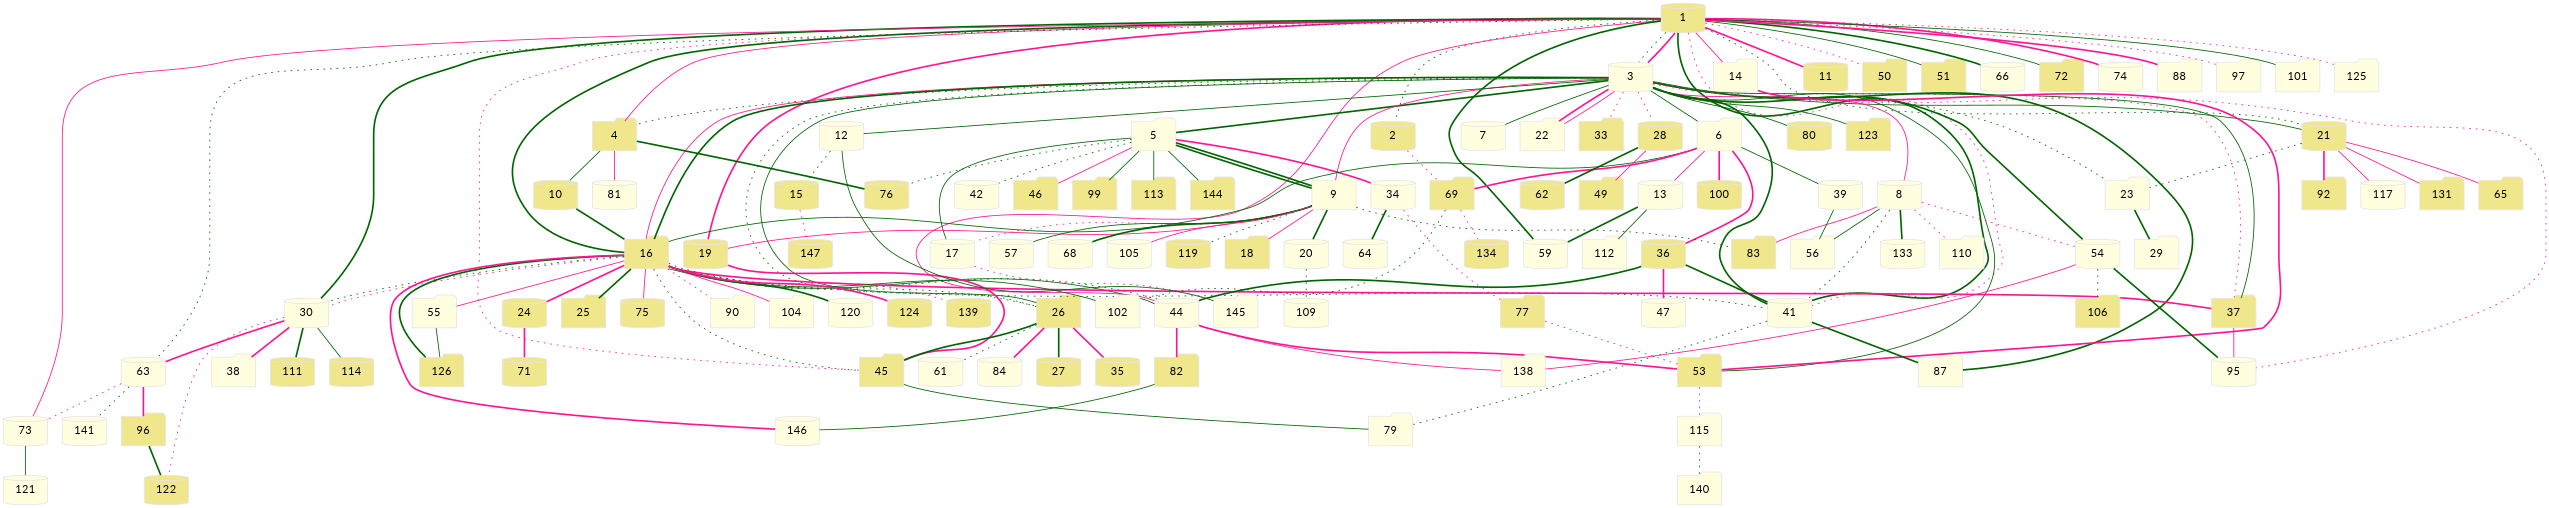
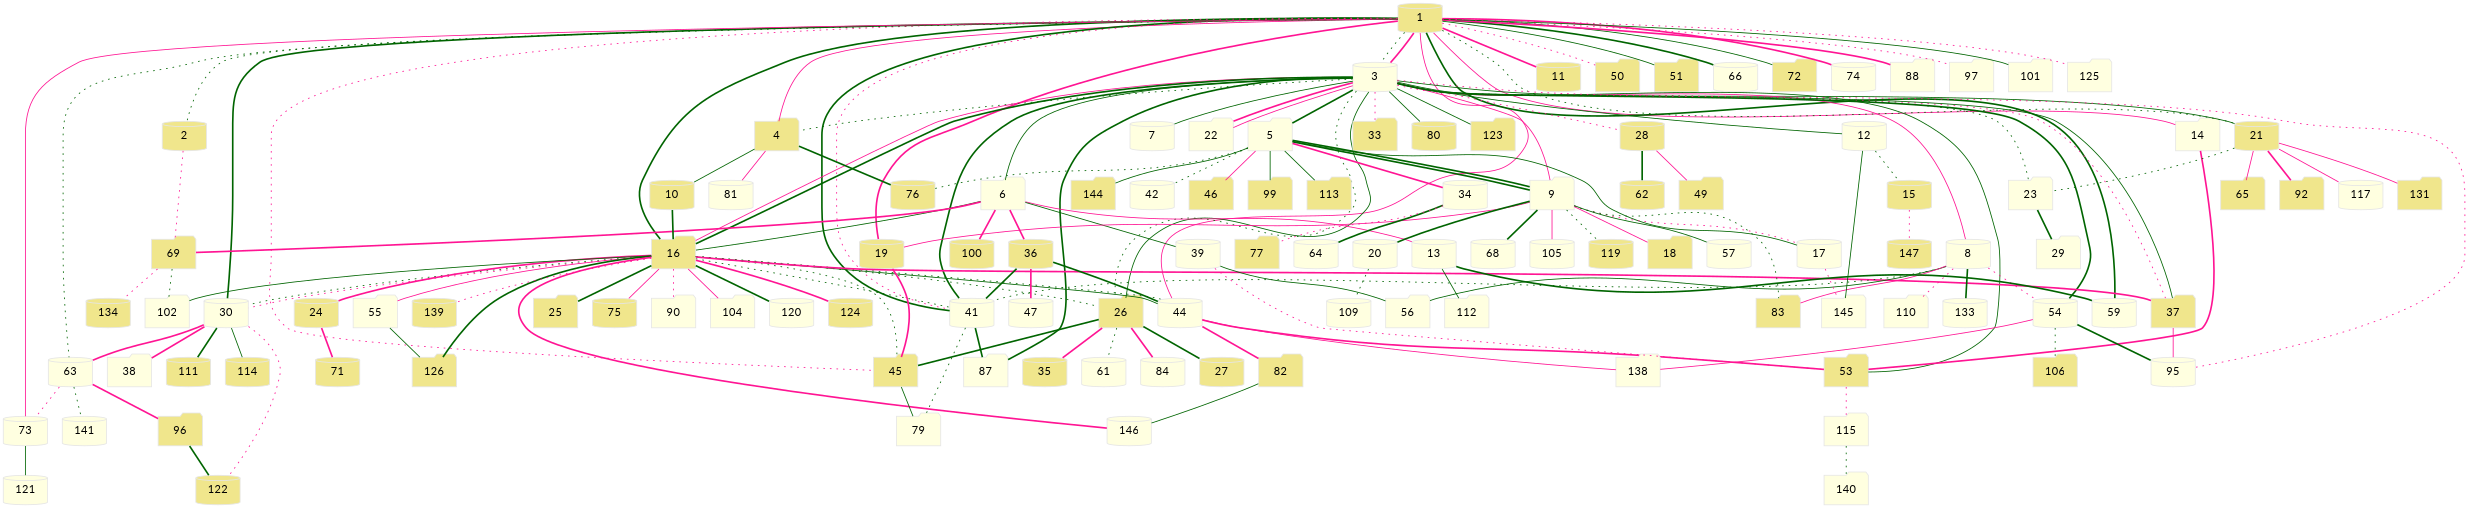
  graph {
    fontname=Lato
    node [color=gray90 fillcolor=lightyellow fontname=Lato shape=cylinder style=filled]
    edge [color=darkgreen fontname=Lato style=bold]
    1 [fillcolor=khaki super="+40"]
    2 [fillcolor=khaki super="+93"]
    3 [super="+85"]
    4 [fillcolor=khaki shape=folder super="+129"]
    11 [fillcolor=khaki]
    14 [shape=folder]
    16 [fillcolor=khaki shape=folder super="+78"]
    19 [fillcolor=khaki]
    21 [fillcolor=khaki super="+127"]
    30 [super="+31"]
    41 [super="+94"]
    44 [super="+137"]
    45 [fillcolor=khaki shape=folder super="+48"]
    50 [fillcolor=khaki shape=folder]
    51 [fillcolor=khaki shape=folder]
    59
    63 [super="+86"]
    66
    72 [fillcolor=khaki shape=folder]
    73
    74
    88 [shape=folder super="+128"]
    97 [shape=folder]
    101 [shape=folder]
    125 [shape=folder]
    69 [fillcolor=khaki shape=folder super="+70"]
    5 [shape=folder super="+58"]
    6 [shape=folder super="+52"]
    7
    8 [super="+32"]
    9 [shape=folder super="+89"]
    12
    22 [shape=folder]
    23 [shape=folder]
    26 [fillcolor=khaki shape=folder super="+142"]
    28 [fillcolor=khaki super="+103"]
    33 [fillcolor=khaki shape=folder]
    37 [fillcolor=khaki shape=folder super="+136"]
    53 [fillcolor=khaki shape=folder super="+60"]
    54 [super="+135"]
    80 [fillcolor=khaki]
    87 [shape=folder]
    95
    123 [fillcolor=khaki shape=folder]
    10 [fillcolor=khaki super="+67"]
    76 [fillcolor=khaki]
    81
    24 [fillcolor=khaki]
    25 [fillcolor=khaki shape=folder]
    55 [shape=folder]
    75 [fillcolor=khaki]
    90 [shape=folder]
    102 [shape=folder super="+107"]
    104 [shape=folder super="+143"]
    120
    124 [fillcolor=khaki]
    126 [fillcolor=khaki shape=folder]
    139 [fillcolor=khaki]
    146
    65 [fillcolor=khaki shape=folder]
    92 [fillcolor=khaki shape=folder]
    117
    131 [fillcolor=khaki shape=folder]
    38 [shape=folder]
    111 [fillcolor=khaki]
    114 [fillcolor=khaki]
    122 [fillcolor=khaki super="+130"]
    79 [shape=folder]
    82 [fillcolor=khaki shape=folder]
    138 [shape=folder]
    96 [fillcolor=khaki shape=folder]
    141
    121
    134 [fillcolor=khaki]
    17
    34 [super="+132"]
    42
    46 [fillcolor=khaki shape=folder]
    99 [fillcolor=khaki shape=folder]
    113 [fillcolor=khaki shape=folder]
    144 [fillcolor=khaki shape=folder]
    13 [super="+116"]
    36 [fillcolor=khaki super="+43"]
    39 [super="+91"]
    100 [fillcolor=khaki]
    56 [shape=folder super="+118"]
    83 [fillcolor=khaki shape=folder]
    110 [shape=folder]
    133
    18 [fillcolor=khaki shape=folder]
    20
    57
    68
    105
    119 [fillcolor=khaki]
    15 [fillcolor=khaki]
    145 [shape=folder]
    29 [shape=folder]
    27 [fillcolor=khaki]
    35 [fillcolor=khaki]
    61
    84
    49 [fillcolor=khaki shape=folder]
    62 [fillcolor=khaki super="+108"]
    115 [shape=folder]
    106 [fillcolor=khaki shape=folder]
    64
    77 [fillcolor=khaki shape=folder]
    112 [shape=folder]
    47
    109
    147 [fillcolor=khaki]
    71 [fillcolor=khaki super="+98"]
    140 [shape=folder]
    1 -- 2 [style=dotted]
    1 -- 3 [style=dotted]
    1 -- 3 [color=deeppink]
    1 -- 4 [color=deeppink style=solid weight=2]
    1 -- 11 [color=deeppink]
    1 -- 14 [color=deeppink style=solid]
    1 -- 16
    1 -- 19 [color=deeppink]
    1 -- 21 [style=dotted]
    1 -- 30
    1 -- 41
    1 -- 41 [color=deeppink style=dotted]
    1 -- 44 [color=deeppink style=solid]
    1 -- 45 [color=deeppink style=dotted]
    1 -- 50 [color=deeppink style=dotted]
    1 -- 51 [style=solid]
    1 -- 59
    1 -- 63 [style=dotted]
    1 -- 66
    1 -- 72 [style=solid]
    1 -- 73 [color=deeppink style=solid]
    1 -- 74 [color=deeppink]
    1 -- 88 [color=deeppink]
    1 -- 97 [color=deeppink style=dotted]
    1 -- 101 [style=solid]
    1 -- 125 [color=deeppink style=dotted]
    2 -- 69 [color=deeppink style=dotted]
    3 -- 4 [style=dotted]
    3 -- 16 [color=deeppink style=solid]
    3 -- 16
    3 -- 21 [style=solid]
    3 -- 41
    3 -- 5
    3 -- 6 [style=solid weight=2]
    3 -- 7 [style=solid]
    3 -- 8 [color=deeppink style=solid]
    3 -- 9 [color=deeppink style=solid]
    3 -- 12 [style=solid]
    3 -- 22 [color=deeppink]
    3 -- 22 [color=deeppink style=solid]
    3 -- 23 [style=dotted weight=2]
    3 -- 26 [style=dotted]
    3 -- 26 [style=solid]
    3 -- 28 [color=deeppink style=dotted]
    3 -- 33 [color=deeppink style=dotted]
    3 -- 37 [color=deeppink style=dotted]
    3 -- 37 [style=solid]
    3 -- 53 [style=solid]
    3 -- 54
    3 -- 80 [style=solid]
    3 -- 87
    3 -- 95 [color=deeppink style=dotted]
    3 -- 123 [style=solid]
    4 -- 10 [style=solid]
    4 -- 76
    4 -- 81 [color=deeppink style=solid]
    14 -- 53 [color=deeppink]
    16 -- 30 [style=dotted]
    16 -- 30 [color=deeppink style=dotted]
    16 -- 41 [style=dotted]
    16 -- 44 [style=solid]
    16 -- 44 [style=dotted]
    16 -- 45 [style=dotted]
    16 -- 26 [style=dotted]
    16 -- 37 [color=deeppink]
    16 -- 24 [color=deeppink]
    16 -- 25
    16 -- 55 [color=deeppink style=solid]
    16 -- 75 [color=deeppink style=solid]
    16 -- 90 [color=deeppink style=dotted]
    16 -- 102 [style=solid]
    16 -- 104 [color=deeppink style=solid]
    16 -- 120
    16 -- 124 [color=deeppink]
    16 -- 126
    16 -- 139 [color=deeppink style=dotted]
    16 -- 146 [color=deeppink]
    19 -- 45 [color=deeppink]
    21 -- 23 [style=dotted]
    21 -- 65 [color=deeppink style=solid]
    21 -- 92 [color=deeppink]
    21 -- 117 [color=deeppink style=solid]
    21 -- 131 [color=deeppink style=solid]
    30 -- 63 [color=deeppink]
    30 -- 38 [color=deeppink]
    30 -- 111
    30 -- 114 [style=solid]
    30 -- 122 [color=deeppink style=dotted]
    41 -- 87
    41 -- 79 [style=dotted]
    44 -- 53 [color=deeppink]
    44 -- 82 [color=deeppink]
    44 -- 138 [color=deeppink style=solid]
    45 -- 79 [style=solid]
    63 -- 73 [color=deeppink style=dotted]
    63 -- 96 [color=deeppink]
    63 -- 141 [style=dotted]
    73 -- 121 [style=solid]
    69 -- 102 [style=dotted]
    69 -- 134 [color=deeppink style=dotted]
    5 -- 9
    5 -- 9
    5 -- 76 [style=dotted]
    5 -- 17 [style=solid]
    5 -- 34 [color=deeppink]
    5 -- 42 [style=dotted]
    5 -- 46 [color=deeppink style=solid]
    5 -- 99 [style=solid]
    5 -- 113 [style=solid]
    5 -- 144 [style=solid]
    6 -- 16 [style=solid]
    6 -- 69 [color=deeppink]
    6 -- 13 [color=deeppink style=solid]
    6 -- 36 [color=deeppink]
    6 -- 39 [style=solid]
    6 -- 100 [color=deeppink]
    8 -- 41 [style=dotted]
    8 -- 54 [color=deeppink style=dotted]
    8 -- 56 [style=solid]
    8 -- 83 [color=deeppink style=solid]
    8 -- 110 [color=deeppink style=dotted]
    8 -- 133
    9 -- 19 [color=deeppink style=solid]
    9 -- 17 [color=deeppink style=dotted]
    9 -- 83 [style=dotted]
    9 -- 18 [color=deeppink style=solid]
    9 -- 20
    9 -- 57 [style=solid]
    9 -- 68
    9 -- 105 [color=deeppink style=solid]
    9 -- 119 [style=dotted]
    12 -- 15 [style=dotted]
    12 -- 145 [style=solid]
    23 -- 29
    26 -- 45
    26 -- 27
    26 -- 35 [color=deeppink]
    26 -- 61 [style=dotted]
    26 -- 84 [color=deeppink]
    28 -- 49 [color=deeppink style=solid]
    28 -- 62
    37 -- 95 [color=deeppink style=solid]
    53 -- 115 [color=deeppink style=dotted]
    54 -- 95
    54 -- 138 [color=deeppink style=solid]
    54 -- 106 [style=dotted]
    10 -- 16
    24 -- 71 [color=deeppink]
    55 -- 126 [style=solid]
    82 -- 146 [style=solid]
    96 -- 122
    17 -- 145 [color=deeppink style=dotted]
    34 -- 64
    34 -- 77 [color=deeppink style=dotted]
    13 -- 59
    13 -- 112 [style=solid]
    36 -- 41
    36 -- 44
    36 -- 47 [color=deeppink]
-   77 -- 53 [color=deeppink style=dotted]
+   39 -- 53 [color=deeppink style=dotted]
    39 -- 56 [style=solid]
    20 -- 109 [style=dotted]
    15 -- 147 [color=deeppink style=dotted]
    115 -- 140 [style=dotted]
  }
